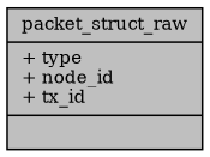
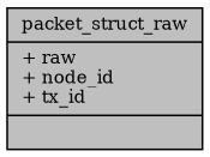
  digraph {
    fontname="DejaVu Serif"
-   n1 [color=black fillcolor=grey75 fontcolor=black fontname="DejaVu Serif" fontsize=10 height=0.2 label="{packet_struct_raw\n|+ type\l+ node_id\l+ tx_id\l|}" shape=record style=filled width=0.4]
+   n1 [color=black fillcolor=grey75 fontcolor=black fontname="DejaVu Serif" fontsize=10 height=0.2 label="{packet_struct_raw\n|+ raw\l+ node_id\l+ tx_id\l|}" shape=record style=filled width=0.4]
  }
